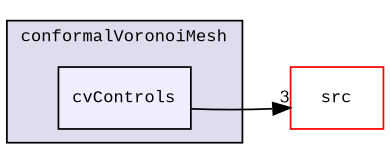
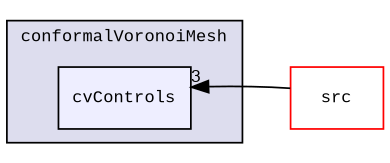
  digraph {
    compound=true
    rankdir=LR
    fontname="Liberation Mono"
    node [fontname="Liberation Mono" fontsize=10 shape=box]
    n1 [fillcolor="#eeeeff" label=cvControls pencolor=black style=filled]
    n2 [color=red label=src]
    subgraph cluster_1 {
      bgcolor="#ddddee"
      fontsize=10
      label=conformalVoronoiMesh
      pencolor=black
      n1
    }
-   n1 -> n2 [headlabel=3 labeldistance=1.5 labelfontname=FreeSans labelfontsize=10 fontname="Liberation Mono"]
+   n2 -> n1 [headlabel=3 labeldistance=1.5 labelfontname=FreeSans labelfontsize=10 fontname="Liberation Mono"]
  }
